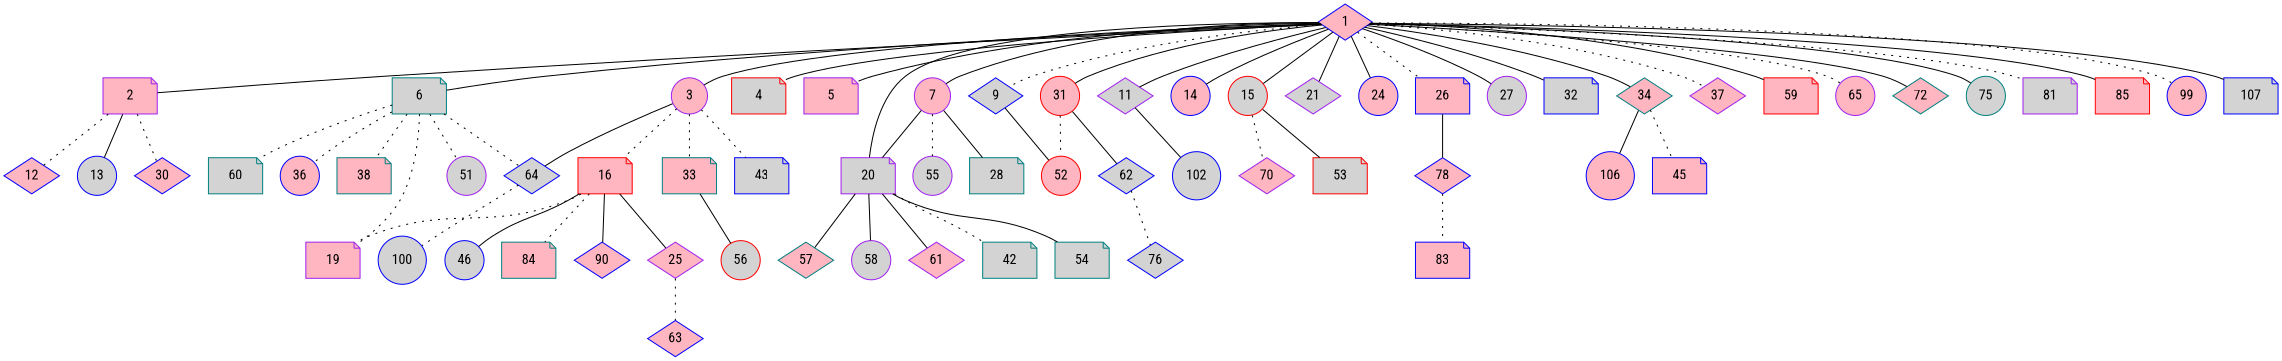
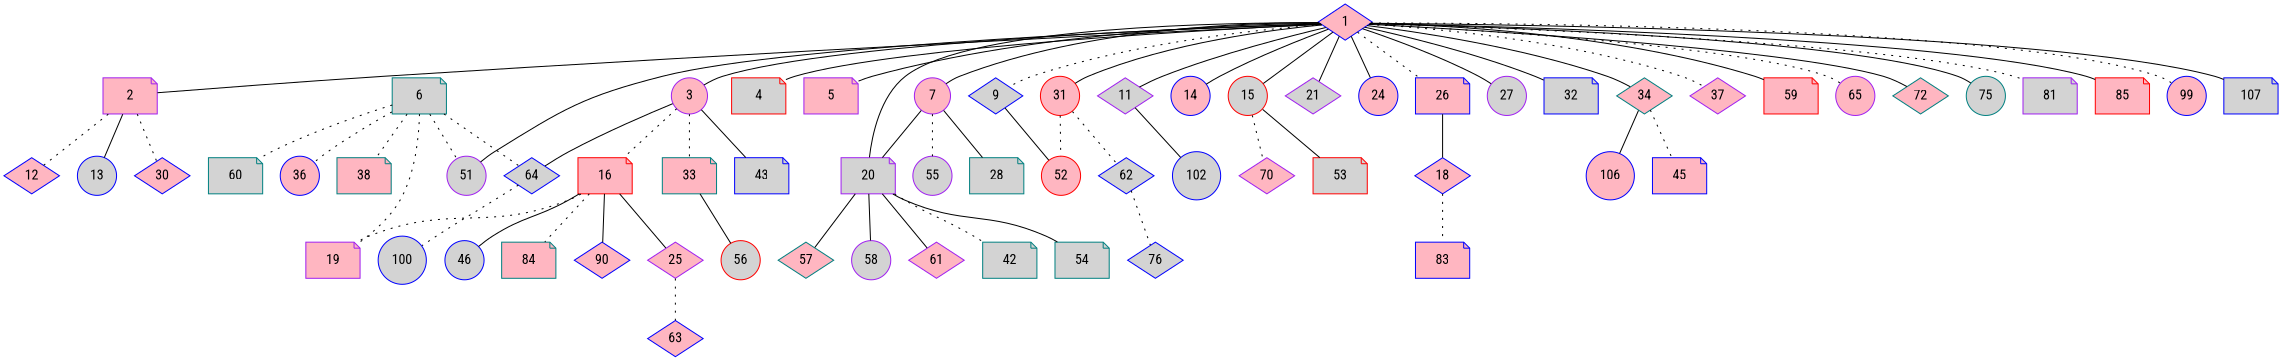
  graph {
    fontname="Roboto Condensed"
    node [color=blue fillcolor=lightpink fontname="Roboto Condensed" shape=note style=filled]
    edge [fontname="Roboto Condensed" style=solid]
    1 [shape=diamond]
    2 [color=purple]
    3 [color=purple shape=circle super="+23+8+10"]
    4 [color=red fillcolor=lightgrey]
    5 [color=purple]
    6 [color=teal fillcolor=lightgrey super="+44+22+78+92"]
    7 [color=purple shape=circle]
    9 [fillcolor=lightgrey shape=diamond super="+50+17+98"]
    11 [color=purple fillcolor=lightgrey shape=diamond]
    14 [shape=circle]
    15 [color=red fillcolor=lightgrey shape=circle]
    20 [color=purple fillcolor=lightgrey super="+39+104+47"]
    21 [color=purple fillcolor=lightgrey shape=diamond]
    24 [shape=circle super="+35+66"]
    26
    27 [color=purple fillcolor=lightgrey shape=circle]
    31 [color=red shape=circle]
    32 [fillcolor=lightgrey]
    34 [color=teal shape=diamond]
    37 [color=purple shape=diamond]
    59 [color=red]
    65 [color=purple shape=circle]
    72 [color=teal shape=diamond]
    75 [color=teal fillcolor=lightgrey shape=circle]
    81 [color=purple fillcolor=lightgrey]
    85 [color=red]
    99 [shape=circle]
    107 [fillcolor=lightgrey]
    12 [shape=diamond]
    13 [fillcolor=lightgrey shape=circle super="+40"]
    30 [shape=diamond super="+95+97+49"]
    16 [color=red]
    33 [color=teal]
    43 [fillcolor=lightgrey]
    64 [fillcolor=lightgrey shape=diamond]
    19 [color=purple super="+93+48"]
    36 [shape=circle]
    38 [color=teal]
    51 [color=purple fillcolor=lightgrey shape=circle]
    60 [color=teal fillcolor=lightgrey]
    28 [color=teal fillcolor=lightgrey super="+29"]
    55 [color=purple fillcolor=lightgrey shape=circle]
    52 [color=red shape=circle]
    102 [fillcolor=lightgrey shape=circle]
    53 [color=red fillcolor=lightgrey]
    70 [color=purple shape=diamond]
-   18 [shape=diamond label=78]
+   18 [shape=diamond]
    83
    42 [color=teal fillcolor=lightgrey super="+77"]
    54 [color=teal fillcolor=lightgrey super="+89"]
    57 [color=teal shape=diamond]
    58 [color=purple fillcolor=lightgrey shape=circle]
    61 [color=purple shape=diamond]
    62 [fillcolor=lightgrey shape=diamond]
    45
    106 [shape=circle]
    25 [color=purple shape=diamond super="+68"]
    46 [fillcolor=lightgrey shape=circle]
    84 [color=teal]
    90 [shape=diamond]
    56 [color=red fillcolor=lightgrey shape=circle]
    100 [fillcolor=lightgrey shape=circle]
    63 [shape=diamond]
    76 [fillcolor=lightgrey shape=diamond]
    1 -- 2
    1 -- 3
    1 -- 4
    1 -- 5
-   1 -- 6
+   1 -- 51
    1 -- 7
    1 -- 9 [style=dotted]
    1 -- 11
    1 -- 14
    1 -- 15
    1 -- 20
    1 -- 21
    1 -- 24
    1 -- 26 [style=dotted]
    1 -- 27
    1 -- 31
    1 -- 32
    1 -- 34
    1 -- 37 [style=dotted]
    1 -- 59
    1 -- 65 [style=dotted]
    1 -- 72
    1 -- 75
    1 -- 81 [style=dotted]
    1 -- 85
    1 -- 99 [style=dotted]
    1 -- 107
    2 -- 12 [style=dotted]
    2 -- 13
    2 -- 30 [style=dotted]
    3 -- 16 [style=dotted]
    3 -- 33 [style=dotted]
-   3 -- 43 [style=dotted]
+   3 -- 43
    3 -- 64
    6 -- 64 [style=dotted]
    6 -- 19 [style=dotted]
    6 -- 36 [style=dotted]
    6 -- 38 [style=dotted]
    6 -- 51 [style=dotted]
    6 -- 60 [style=dotted]
    7 -- 20
    7 -- 28
    7 -- 55 [style=dotted]
    9 -- 52
    11 -- 102
    15 -- 53
    15 -- 70 [style=dotted]
    20 -- 42 [style=dotted]
    20 -- 54
    20 -- 57
    20 -- 58
    20 -- 61
    26 -- 18
    31 -- 52 [style=dotted]
-   31 -- 62
+   31 -- 62 [style=dotted]
    34 -- 45 [style=dotted]
    34 -- 106
    16 -- 19 [style=dotted]
    16 -- 25
    16 -- 46
    16 -- 84 [style=dotted]
    16 -- 90
    33 -- 56
    64 -- 100 [style=dotted]
    18 -- 83 [style=dotted]
    62 -- 76 [style=dotted]
    25 -- 63 [style=dotted]
  }
